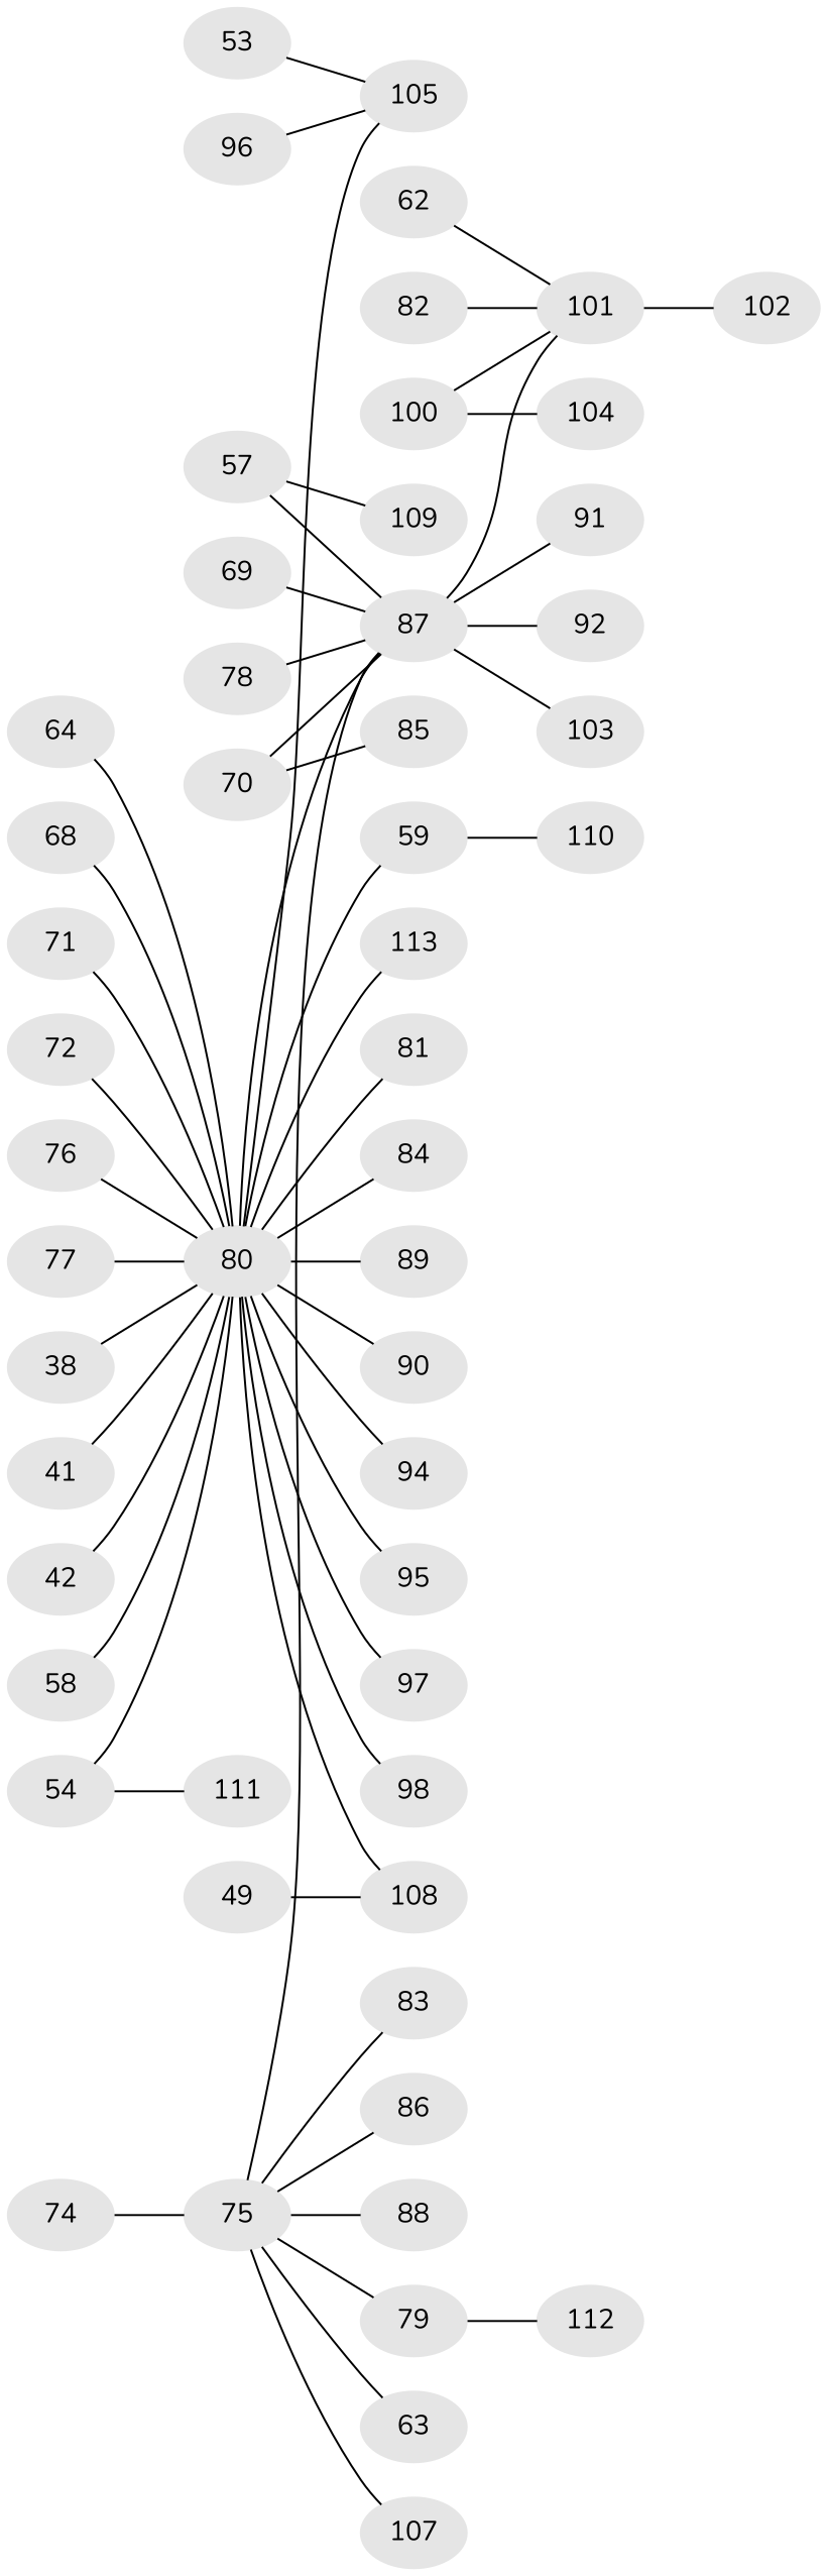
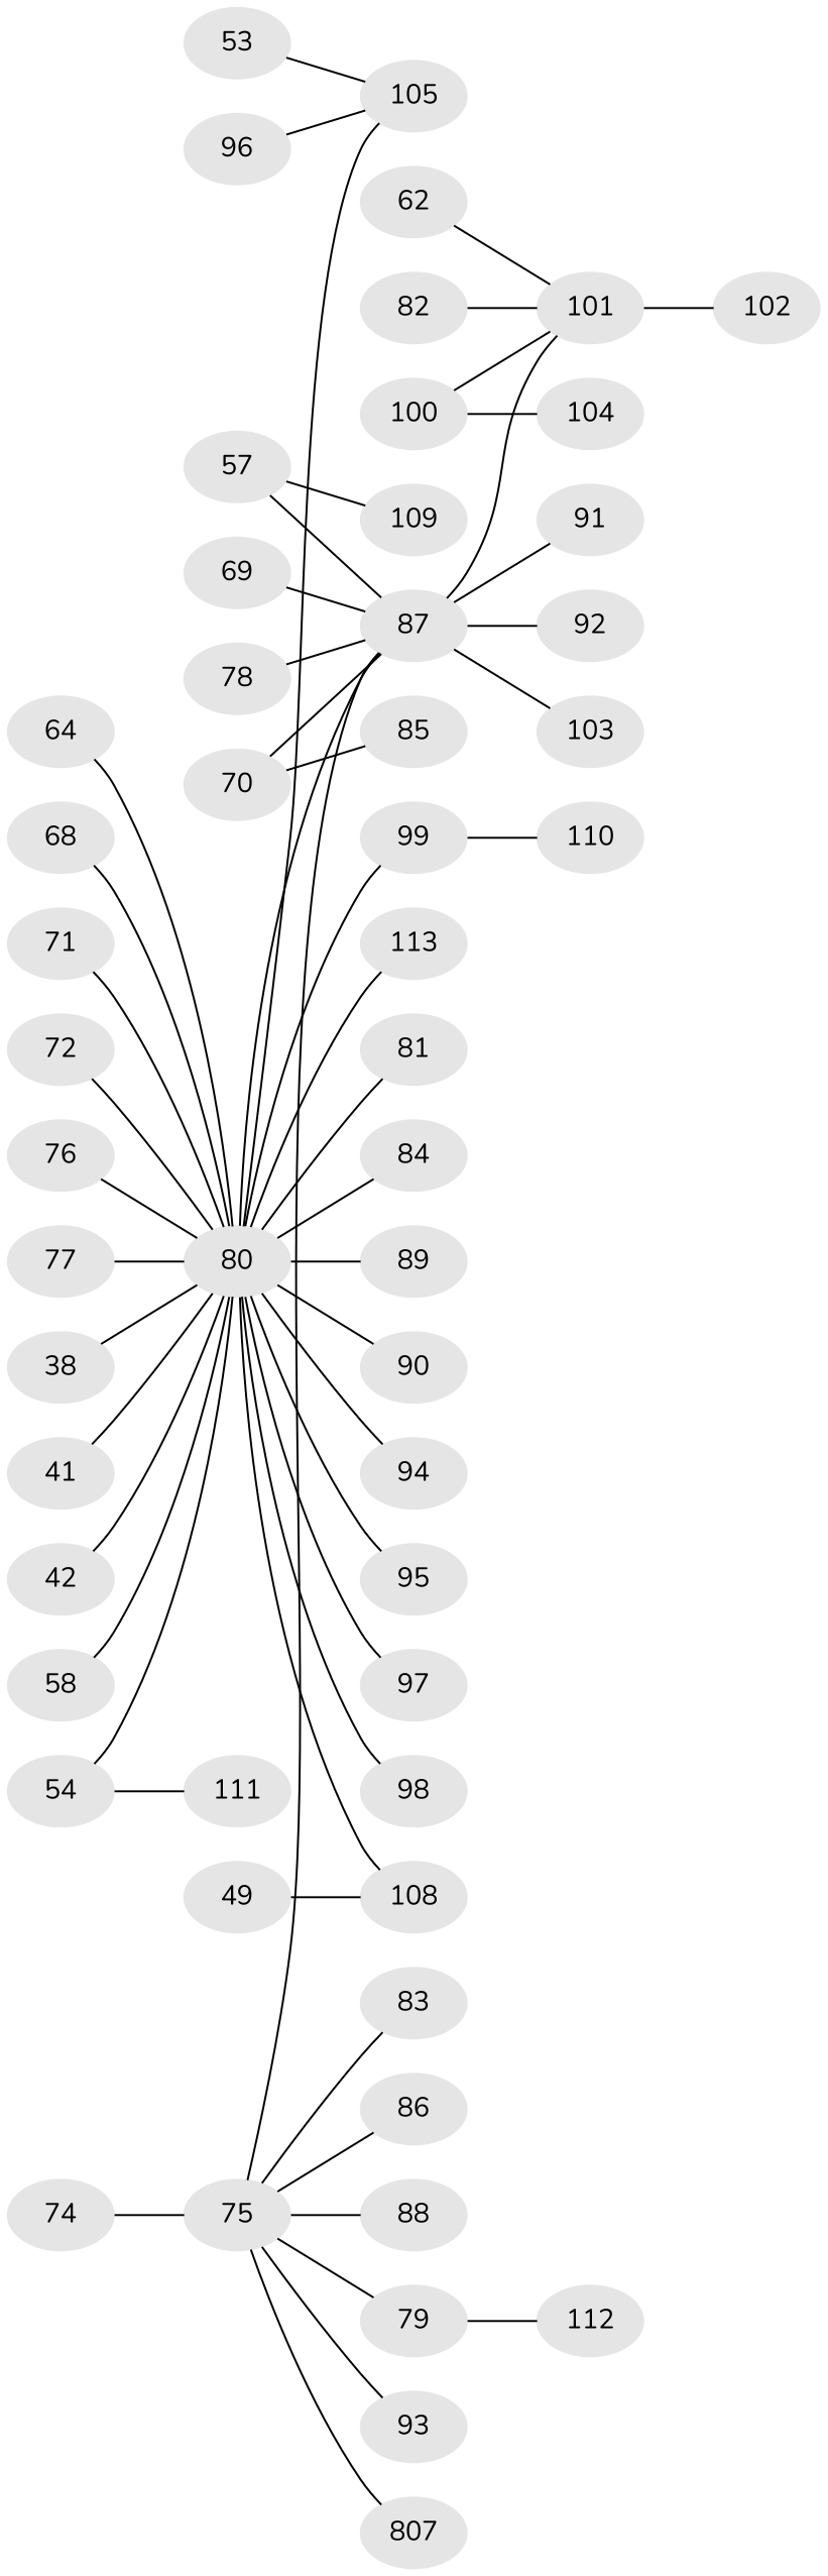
  graph {
    fontname=Nunito
    rankdir=LR
    node [color=gray90 fontname=Nunito style=filled]
    edge [fontname=Nunito]
    80 [super="+66+36+45+40+65+51+43+34+37"]
    105 [super="+39+46"]
    87 [super="+17+26+47+28+67+44"]
    81
    84
    89
    90
    94
    95
    97
    98
-   99 [label=59]
+   99
    108
    113
    38
    41
    42
    49
    53
    54
    111
    101 [super="+32"]
    91
    92
    103
    57
    109
    58
    102
    62
    64
    68
    69 [super="+48"]
    70
    85
    71
    72
    75 [super="+63+73+59"]
    79
    83
    86
    88
-   93 [label=63]
-   107
+   93
+   107 [label=807]
    74
    112
    76
    77
    78
    110
    82
    96
    100
    104
    80 -- 105
    80 -- 87
    80 -- 81
    80 -- 84
    80 -- 89
    80 -- 90
    80 -- 94
    80 -- 95
    80 -- 97
    80 -- 98
    80 -- 99
    80 -- 108
    80 -- 113
    87 -- 101
    87 -- 91
    87 -- 92
    87 -- 103
    99 -- 110
    38 -- 80
    41 -- 80
    42 -- 80
    49 -- 108
    53 -- 105
    54 -- 80
    54 -- 111
    101 -- 102
    57 -- 87
    57 -- 109
    58 -- 80
    62 -- 101
    64 -- 80
    68 -- 80
    69 -- 87
    70 -- 87
    70 -- 85
    71 -- 80
    72 -- 80
    75 -- 87
    75 -- 79
    75 -- 83
    75 -- 86
    75 -- 88
    75 -- 93
    75 -- 107
    79 -- 112
    74 -- 75
    76 -- 80
    77 -- 80
    78 -- 87
    82 -- 101
    96 -- 105
    100 -- 101
    100 -- 104
  }
